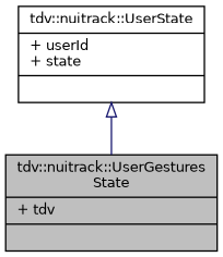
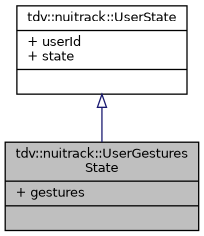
  digraph {
    node [color=black fontname=Helvetica fontsize=10 shape=record style=filled]
-   n1 [fillcolor=grey75 fontcolor=black height=0.2 label="{tdv::nuitrack::UserGestures\lState\n|+ tdv\l|}" width=0.4]
+   n1 [fillcolor=grey75 fontcolor=black height=0.2 label="{tdv::nuitrack::UserGestures\lState\n|+ gestures\l|}" width=0.4]
    n2 [fillcolor=white height=0.2 label="{tdv::nuitrack::UserState\n|+ userId\l+ state\l|}" width=0.4]
    n2 -> n1 [arrowtail=onormal color=midnightblue dir=back fontname=Helvetica fontsize=10 labelfontname=Helvetica labelfontsize=10 style=solid]
  }
